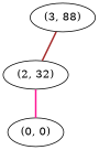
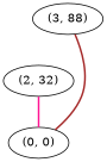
  graph {
    edge [style=bold]
    n1 [label="(2, 32)"]
    "(3, 88)"
    "(0, 0)"
    n1 -- "(0, 0)" [color=deeppink weight=4]
-   "(3, 88)" -- n1 [color=brown weight=2]
+   "(3, 88)" -- "(0, 0)" [color=brown weight=2]
  }
